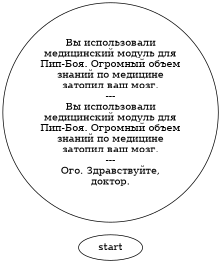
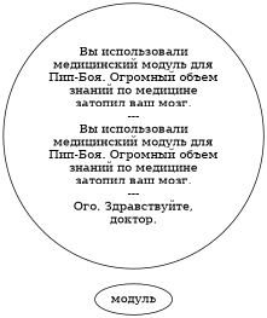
  digraph {
    rankdir=LR
    node [color="#000000" fillcolor="#FFFFFF" style=filled]
-   start
+   start [label="модуль"]
    n2 [label="Вы использовали\nмедицинский модуль для\nПип-Боя. Огромный объем\nзнаний по медицине\nзатопил ваш мозг.\n---\nВы использовали\nмедицинский модуль для\nПип-Боя. Огромный объем\nзнаний по медицине\nзатопил ваш мозг.\n---\nОго. Здравствуйте,\nдоктор."]
  }
